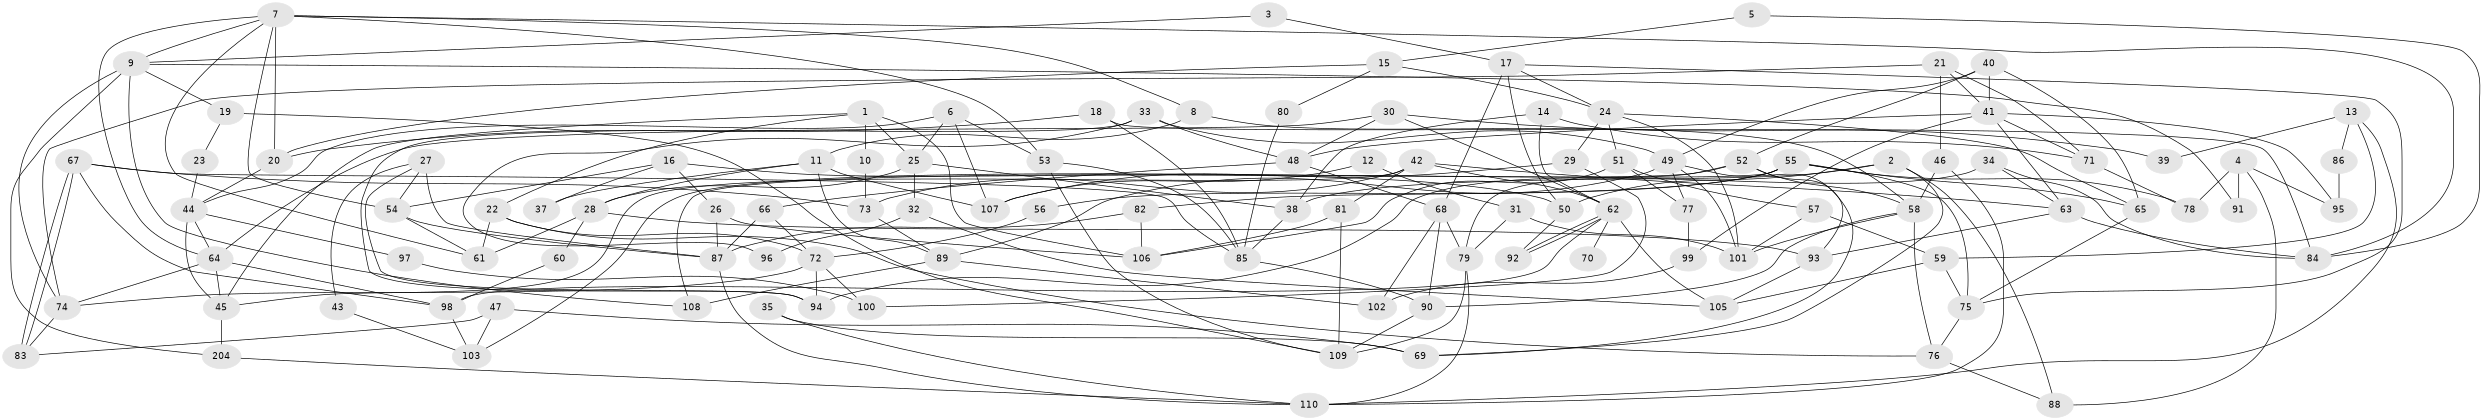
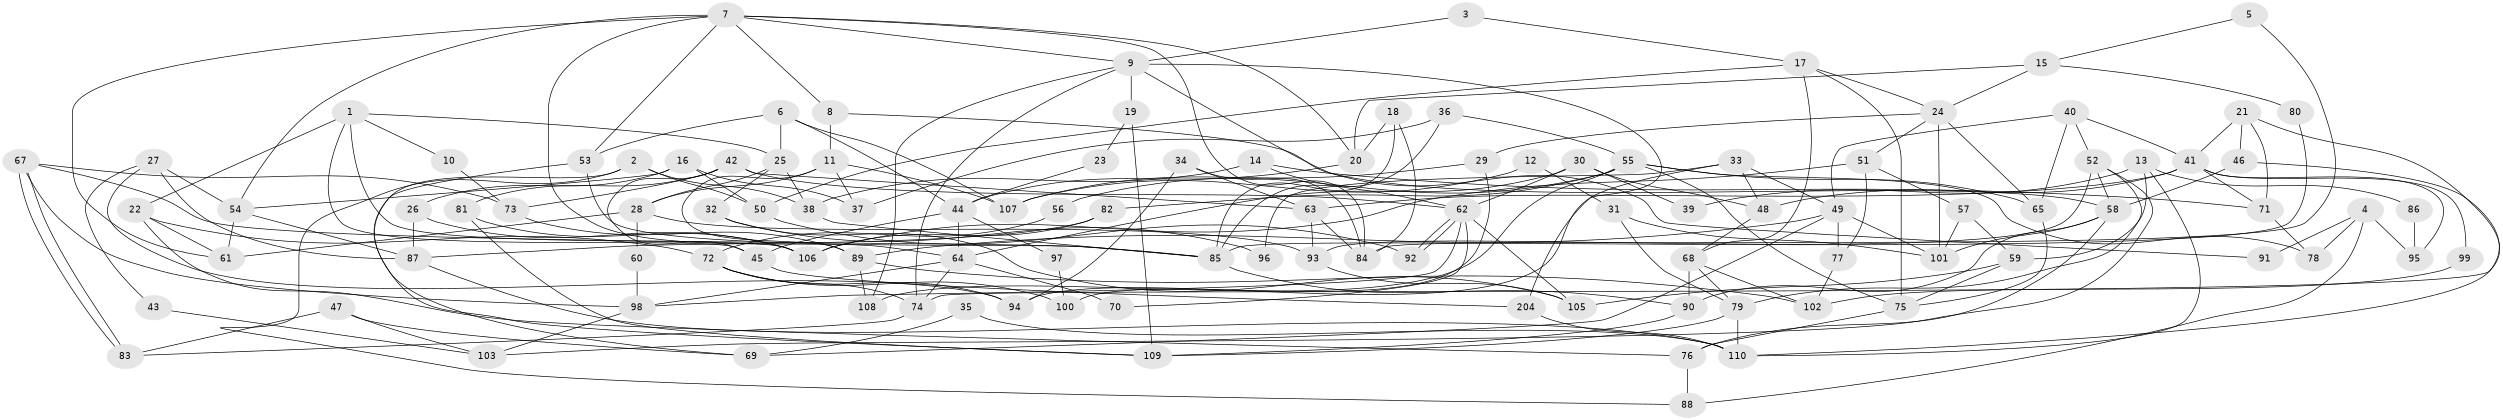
  graph {
    fontname="DejaVu Sans"
    node [color=gray90 fontname="DejaVu Sans" style=filled]
    edge [fontname="DejaVu Sans"]
    1
    10
    22
    25
    45
    106
    3
    9
    17
    73
    61
    72
    76
    38
    28
    32
    n17 [label=204]
    2
    50
    69
    88
    85
    92
    91
    19
    74
    108
    68
    24
    75
    4
    78
    95
    5
    15
    84
    20
    80
    6
    44
    53
    107
    64
    97
    109
    7
    8
    54
    11
    58
    87
    98
    70
    37
    89
    101
    90
    23
    83
    110
    79
    102
    60
    93
    12
    31
    13
    39
    59
    86
    105
    14
    62
    71
    29
    51
    65
    16
    26
    18
    21
    41
    46
    48
    63
    99
    94
    100
    77
    57
    96
    27
    43
    103
    30
-   66
    33
    49
    34
    35
+   36
    55
    56
    82
    40
    52
    42
    81
    47
    67
    1 -- 10
    1 -- 22
    1 -- 25
    1 -- 45
    1 -- 106
    10 -- 73
    22 -- 61
    22 -- 72
    22 -- 76
    25 -- 38
    25 -- 28
    25 -- 32
    45 -- n17
    3 -- 9
    3 -- 17
    9 -- n17
    9 -- 91
    9 -- 19
    9 -- 74
    9 -- 108
    17 -- 50
    17 -- 68
    17 -- 24
    17 -- 75
    73 -- 89
    72 -- 74
    72 -- 94
    72 -- 100
    76 -- 88
    38 -- 85
    28 -- 61
    28 -- 60
    28 -- 93
    32 -- 105
    32 -- 96
    n17 -- 110
    2 -- 38
    2 -- 50
    2 -- 69
    2 -- 88
    50 -- 92
    85 -- 90
    19 -- 109
    19 -- 23
    74 -- 83
    68 -- 90
    68 -- 79
    68 -- 102
    24 -- 101
    24 -- 29
    24 -- 51
    24 -- 65
    75 -- 76
    4 -- 88
    4 -- 91
    4 -- 78
    4 -- 95
    5 -- 15
    5 -- 84
    15 -- 24
    15 -- 20
    15 -- 80
    20 -- 44
    80 -- 85
    6 -- 25
    6 -- 44
    6 -- 53
    6 -- 107
    44 -- 45
    44 -- 64
    44 -- 97
    53 -- 85
    53 -- 109
    64 -- 74
    64 -- 98
-   64 -- 45
+   64 -- 70
    97 -- 100
    7 -- 9
    7 -- 61
    7 -- 84
    7 -- 20
    7 -- 53
    7 -- 64
    7 -- 8
    7 -- 54
    8 -- 11
    8 -- 58
    54 -- 61
    54 -- 87
    11 -- 28
    11 -- 107
    11 -- 37
    11 -- 89
    58 -- 76
    58 -- 101
    58 -- 90
    87 -- 110
    98 -- 103
    89 -- 108
    89 -- 102
    90 -- 109
    23 -- 44
    79 -- 109
    79 -- 110
    60 -- 98
    93 -- 105
    12 -- 107
    12 -- 31
    31 -- 101
    31 -- 79
    13 -- 110
    13 -- 39
    13 -- 59
    13 -- 86
    59 -- 75
    59 -- 105
    86 -- 95
    14 -- 38
    14 -- 62
    14 -- 71
    62 -- 92
    62 -- 92
    62 -- 98
    62 -- 70
    62 -- 105
    71 -- 78
    29 -- 107
    29 -- 100
    51 -- 106
    51 -- 77
    51 -- 57
    65 -- 75
    16 -- 50
    16 -- 54
    16 -- 37
    16 -- 26
    26 -- 106
    26 -- 87
    18 -- 85
    18 -- 84
    18 -- 20
    21 -- 74
    21 -- 71
    21 -- 41
    21 -- 46
    41 -- 95
    41 -- 71
    41 -- 48
    41 -- 63
    41 -- 99
    46 -- 58
    46 -- 110
    48 -- 68
-   48 -- 66
    63 -- 84
    63 -- 93
    99 -- 102
-   77 -- 99
+   77 -- 102
    57 -- 101
    57 -- 59
    27 -- 54
    27 -- 87
    27 -- 94
    27 -- 43
    43 -- 103
    30 -- 64
    30 -- 39
    30 -- 62
    30 -- 48
-   66 -- 72
-   66 -- 87
    33 -- 48
    33 -- 94
    33 -- 96
    33 -- 49
    49 -- 69
    49 -- 89
    49 -- 101
    49 -- 77
    34 -- 84
    34 -- 63
    34 -- 94
    35 -- 69
    35 -- 110
+   36 -- 85
+   36 -- 37
+   36 -- 55
    55 -- 108
    55 -- 75
    55 -- 78
    55 -- 65
    55 -- 56
    55 -- 82
    56 -- 72
    82 -- 106
    82 -- 87
    40 -- 65
    40 -- 41
    40 -- 49
    40 -- 52
    52 -- 58
    52 -- 79
    52 -- 93
    52 -- 103
    42 -- 45
    42 -- 73
    42 -- 62
    42 -- 63
    42 -- 81
    81 -- 106
    81 -- 109
    47 -- 69
    47 -- 83
    47 -- 103
    67 -- 73
    67 -- 85
    67 -- 98
    67 -- 83
    67 -- 83
  }
